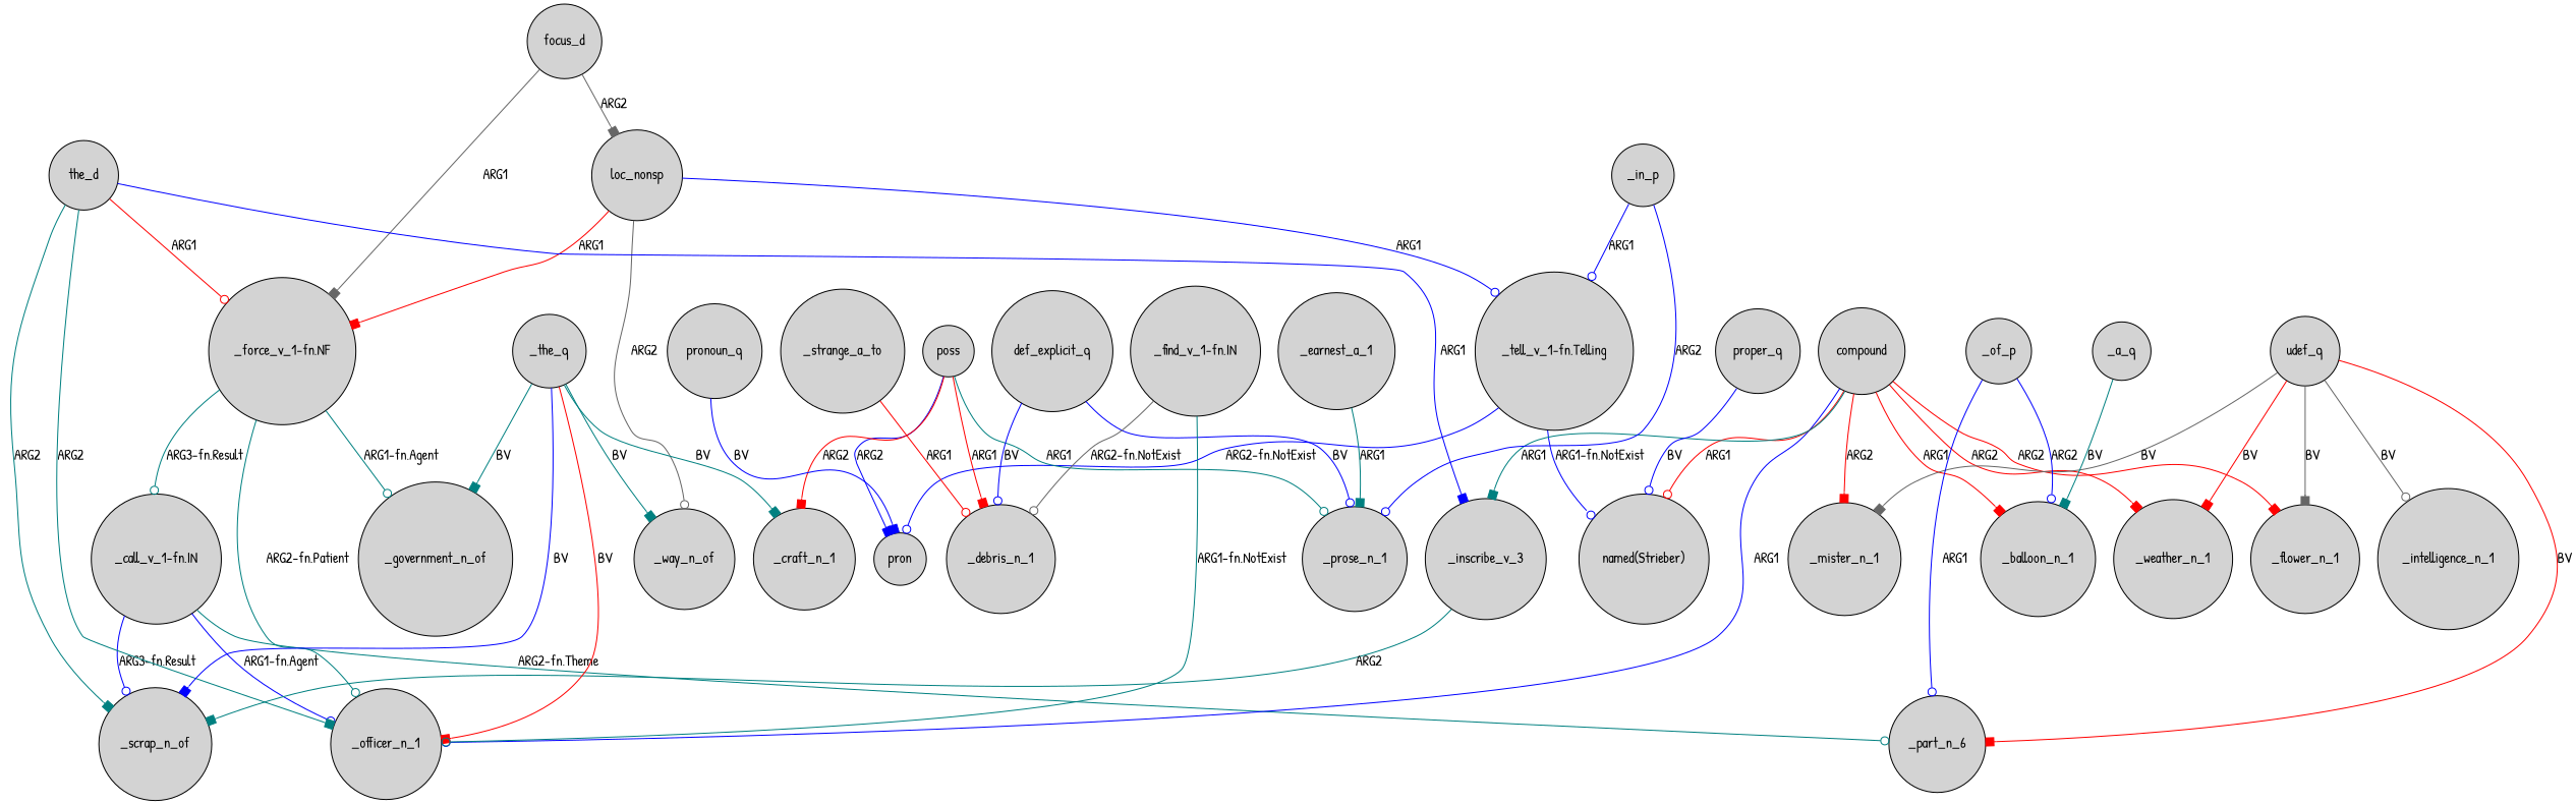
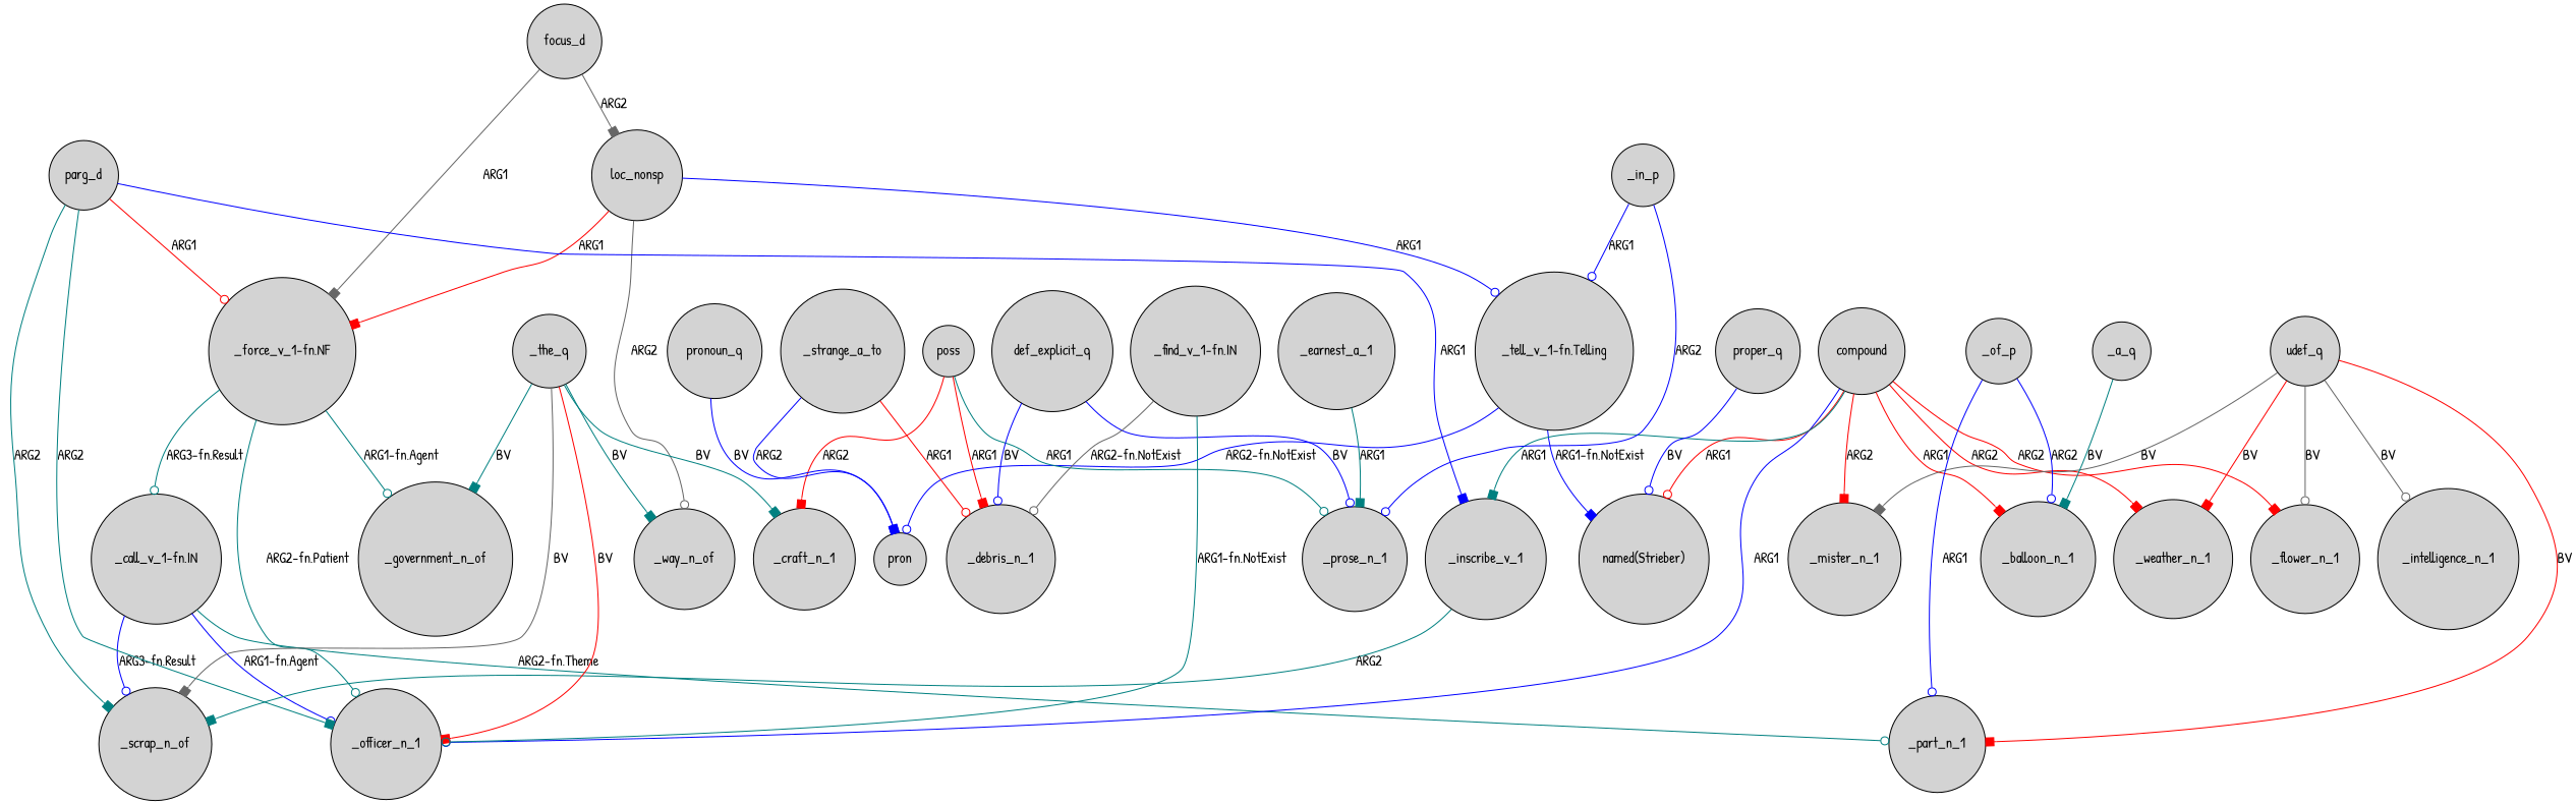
  digraph {
    fontname="Patrick Hand"
    node [fontname="Patrick Hand" shape=circle style=filled]
    edge [arrowhead=box color=blue fontname="Patrick Hand"]
    loc_nonsp
    "_force_v_1-fn.NF"
    "_tell_v_1-fn.Telling"
    _way_n_of
    _officer_n_1
    "_call_v_1-fn.IN"
    _government_n_of
    "named(Strieber)"
    pron
    _scrap_n_of
-   _part_n_1 [label=_part_n_6]
+   _part_n_1
    focus_d
    compound
-   _inscribe_v_1 [label=_inscribe_v_3]
+   _inscribe_v_1
    _balloon_n_1
    _mister_n_1
    _flower_n_1
    _weather_n_1
    poss
    _prose_n_1
    _craft_n_1
    _debris_n_1
-   parg_d [label=the_d]
+   parg_d
    _the_q
    udef_q
    _intelligence_n_1
    def_explicit_q
    _of_p
    pronoun_q
    "_find_v_1-fn.IN"
    _earnest_a_1
    _in_p
    proper_q
    _strange_a_to
    _a_q
    loc_nonsp -> "_force_v_1-fn.NF" [color=red label=ARG1]
    loc_nonsp -> "_tell_v_1-fn.Telling" [arrowhead=odot label=ARG1]
    loc_nonsp -> _way_n_of [arrowhead=odot color=gray40 label=ARG2]
    "_force_v_1-fn.NF" -> _officer_n_1 [arrowhead=odot color=teal label="ARG2-fn.Patient"]
    "_force_v_1-fn.NF" -> "_call_v_1-fn.IN" [arrowhead=odot color=teal label="ARG3-fn.Result"]
    "_force_v_1-fn.NF" -> _government_n_of [arrowhead=odot color=teal label="ARG1-fn.Agent"]
-   "_tell_v_1-fn.Telling" -> "named(Strieber)" [arrowhead=odot label="ARG1-fn.NotExist"]
+   "_tell_v_1-fn.Telling" -> "named(Strieber)" [label="ARG1-fn.NotExist"]
    "_tell_v_1-fn.Telling" -> pron [arrowhead=odot label="ARG2-fn.NotExist"]
    "_call_v_1-fn.IN" -> _officer_n_1 [arrowhead=odot label="ARG1-fn.Agent"]
    "_call_v_1-fn.IN" -> _scrap_n_of [arrowhead=odot label="ARG3-fn.Result"]
    "_call_v_1-fn.IN" -> _part_n_1 [arrowhead=odot color=teal label="ARG2-fn.Theme"]
    focus_d -> loc_nonsp [color=gray40 label=ARG2]
    focus_d -> "_force_v_1-fn.NF" [color=gray40 label=ARG1]
    compound -> _officer_n_1 [arrowhead=odot label=ARG1]
    compound -> "named(Strieber)" [arrowhead=odot color=red label=ARG1]
    compound -> _inscribe_v_1 [color=teal label=ARG1]
    compound -> _balloon_n_1 [color=red label=ARG1]
    compound -> _mister_n_1 [color=red label=ARG2]
    compound -> _flower_n_1 [color=red label=ARG2]
    compound -> _weather_n_1 [color=red label=ARG2]
    _inscribe_v_1 -> _scrap_n_of [color=teal label=ARG2]
-   poss -> pron [label=ARG2]
+   _strange_a_to -> pron [label=ARG2]
    poss -> _prose_n_1 [arrowhead=odot color=teal label=ARG1]
    poss -> _craft_n_1 [color=red label=ARG2]
    poss -> _debris_n_1 [color=red label=ARG1]
    parg_d -> "_force_v_1-fn.NF" [arrowhead=odot color=red label=ARG1]
    parg_d -> _officer_n_1 [color=teal label=ARG2]
    parg_d -> _scrap_n_of [color=teal label=ARG2]
    parg_d -> _inscribe_v_1 [label=ARG1]
    _the_q -> _way_n_of [color=teal label=BV]
    _the_q -> _officer_n_1 [color=red label=BV]
    _the_q -> _government_n_of [color=teal label=BV]
-   _the_q -> _scrap_n_of [label=BV]
+   _the_q -> _scrap_n_of [color=gray40 label=BV]
    _the_q -> _craft_n_1 [color=teal label=BV]
    udef_q -> _part_n_1 [color=red label=BV]
    udef_q -> _mister_n_1 [color=gray40 label=BV]
-   udef_q -> _flower_n_1 [color=gray40 label=BV]
+   udef_q -> _flower_n_1 [arrowhead=odot color=gray40 label=BV]
    udef_q -> _weather_n_1 [color=red label=BV]
    udef_q -> _intelligence_n_1 [arrowhead=odot color=gray40 label=BV]
    def_explicit_q -> _prose_n_1 [arrowhead=odot label=BV]
    def_explicit_q -> _debris_n_1 [arrowhead=odot label=BV]
    _of_p -> _part_n_1 [arrowhead=odot label=ARG1]
    _of_p -> _balloon_n_1 [arrowhead=odot label=ARG2]
    pronoun_q -> pron [label=BV]
    "_find_v_1-fn.IN" -> _officer_n_1 [arrowhead=odot color=teal label="ARG1-fn.NotExist"]
    "_find_v_1-fn.IN" -> _debris_n_1 [arrowhead=odot color=gray40 label="ARG2-fn.NotExist"]
    _earnest_a_1 -> _prose_n_1 [color=teal label=ARG1]
    _in_p -> "_tell_v_1-fn.Telling" [arrowhead=odot label=ARG1]
    _in_p -> _prose_n_1 [arrowhead=odot label=ARG2]
    proper_q -> "named(Strieber)" [arrowhead=odot label=BV]
    _strange_a_to -> _debris_n_1 [arrowhead=odot color=red label=ARG1]
    _a_q -> _balloon_n_1 [color=teal label=BV]
  }
